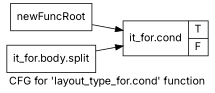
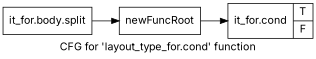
  digraph {
    fontname=Inter
    label="CFG for 'layout_type_for.cond' function"
    rankdir=LR
    node [fontname=Inter shape=record]
    edge [fontname=Inter]
    n1 [label="{newFuncRoot}"]
    n2 [label="{it_for.cond|{<s0>T|<s1>F}}"]
    n3 [label="{it_for.body.split}"]
    n1 -> n2
-   n3 -> n2
+   n3 -> n1
  }
